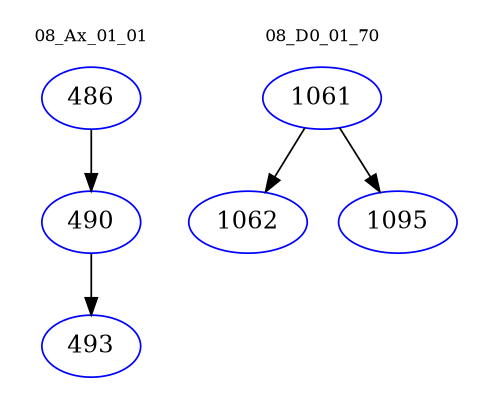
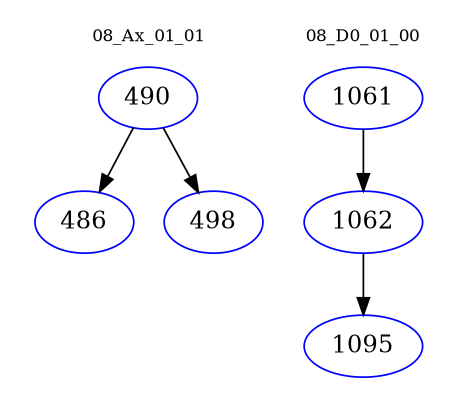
  digraph {
    node [color=blue]
    edge [color=black]
    n1 [label=486]
    n2 [label=490]
-   n3 [label=493]
+   n3 [label=498]
    n4 [label=1061]
    n5 [label=1062]
    n6 [label=1095]
    subgraph cluster_1 {
      color=white
      fontsize=10
      label="08_Ax_01_01"
      n1
      n2
      n3
    }
    subgraph cluster_2 {
      color=white
      fontsize=10
-     label="08_D0_01_70"
+     label="08_D0_01_00"
      n4
      n5
      n6
    }
-   n1 -> n2
+   n2 -> n1
    n2 -> n3
    n4 -> n5
-   n4 -> n6
+   n5 -> n6
  }
